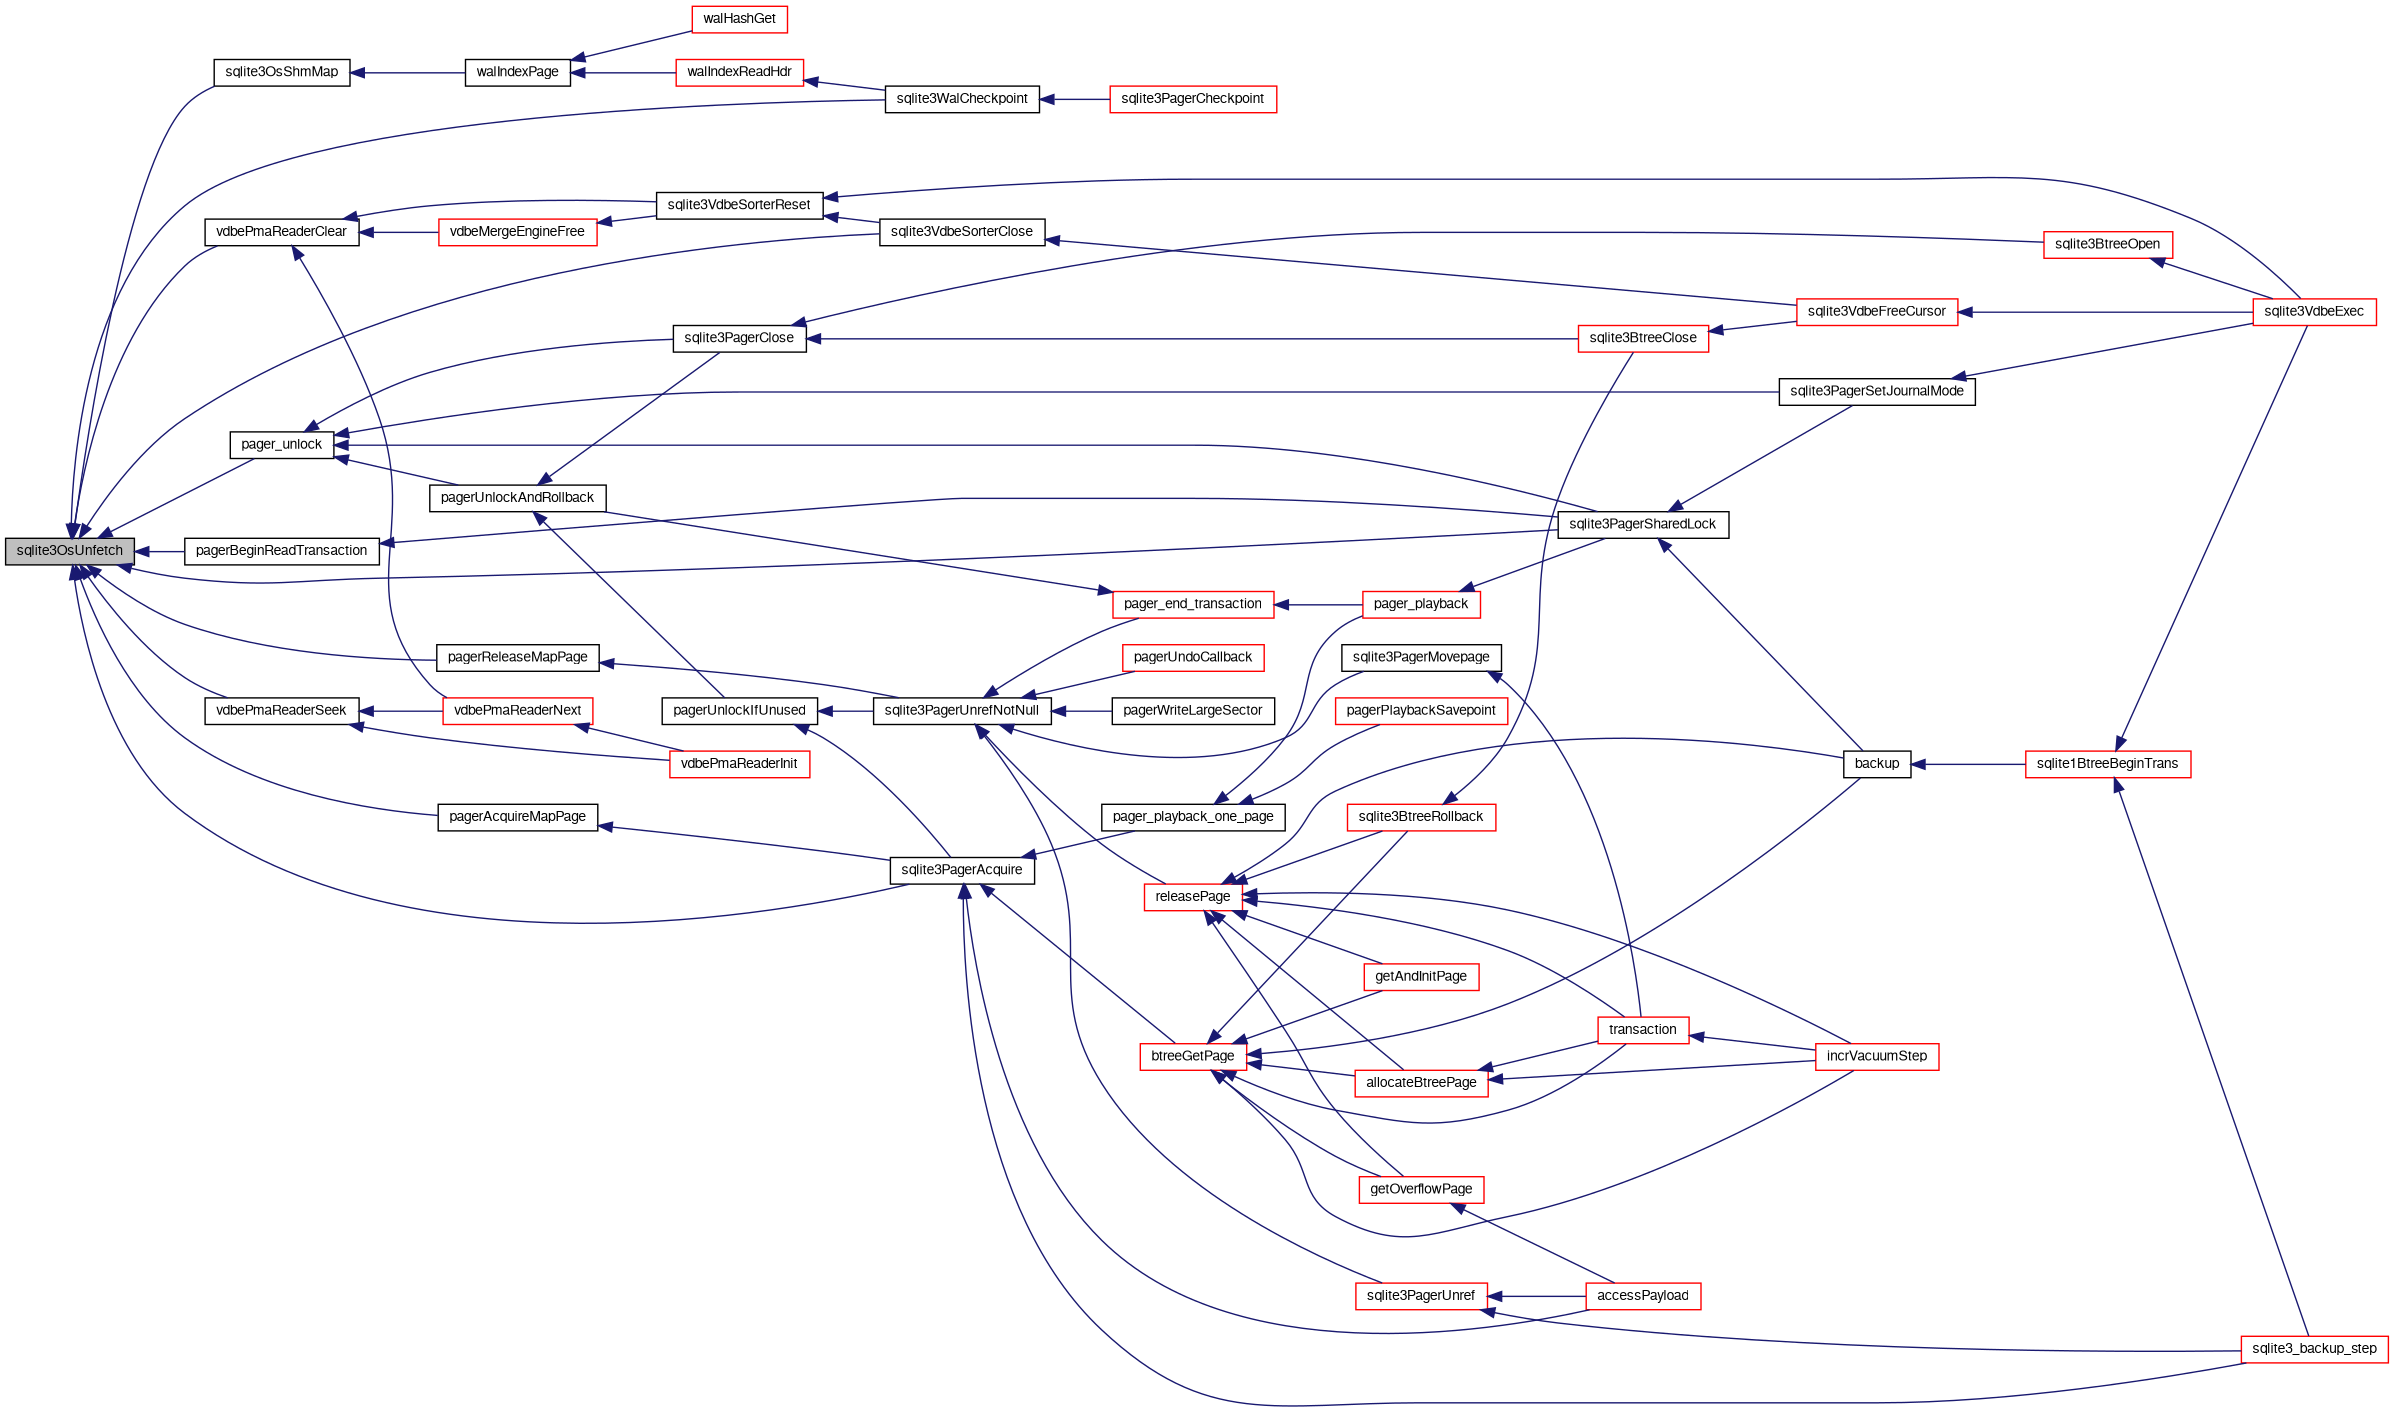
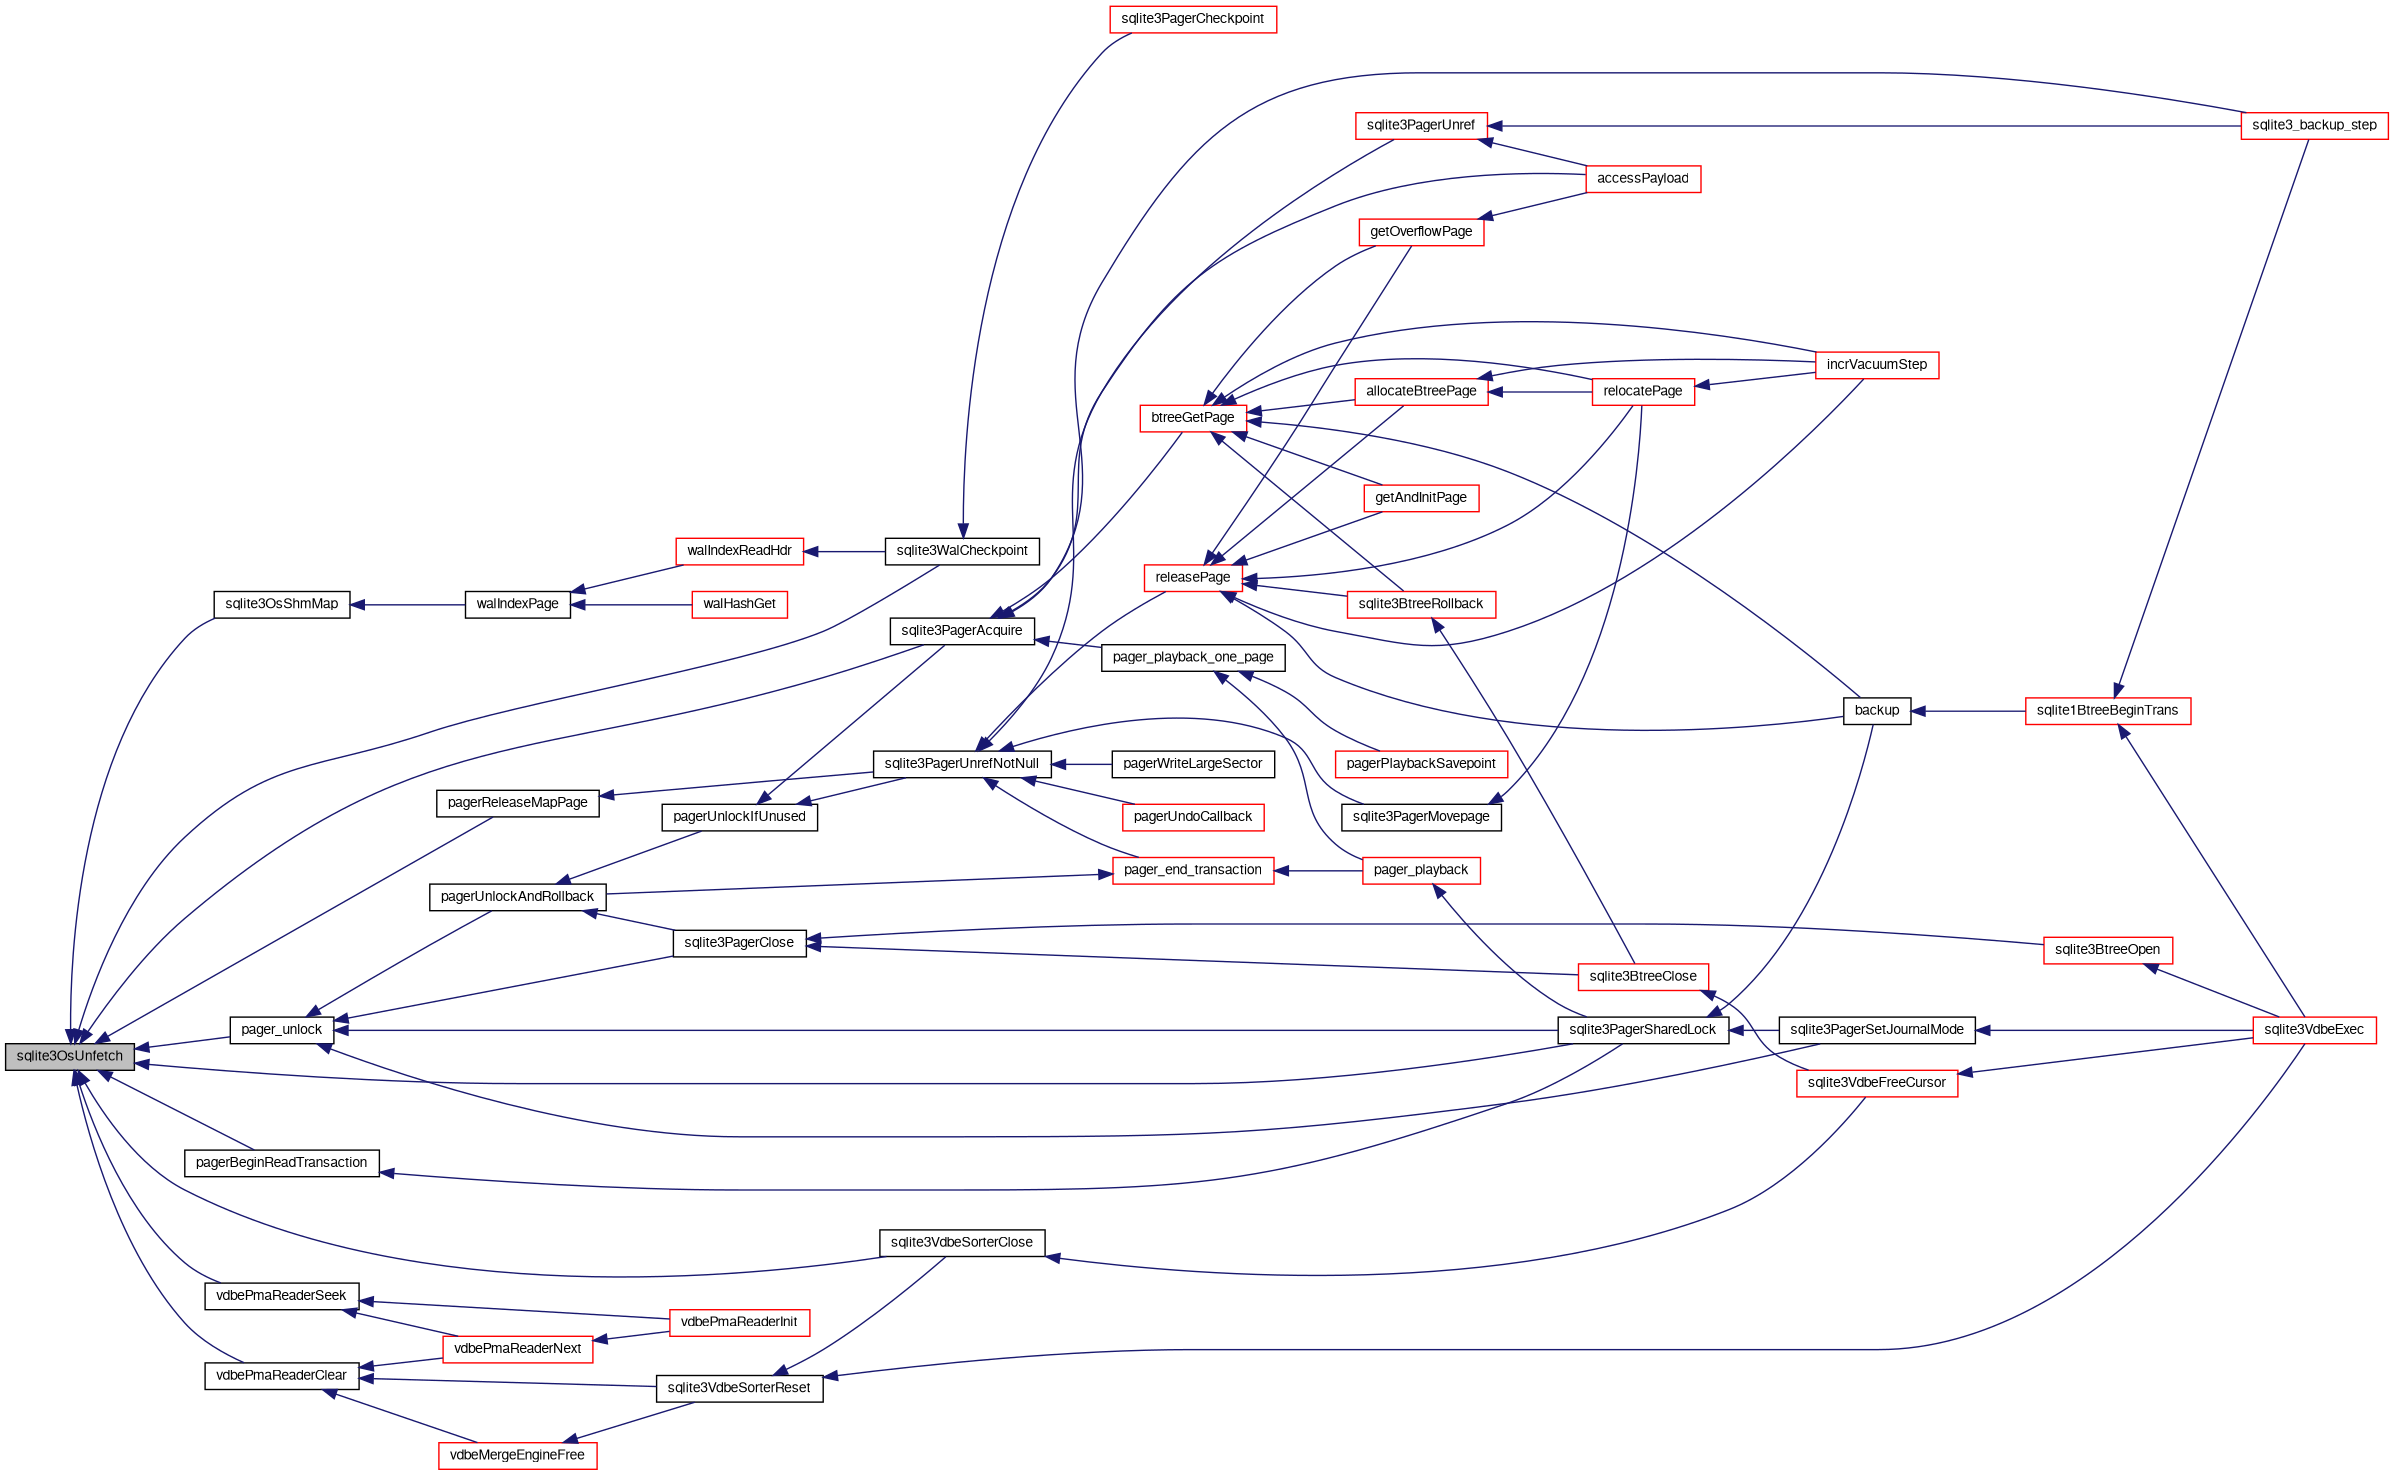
  digraph {
    rankdir=LR
    node [color=red fillcolor=white fontname=FreeSans fontsize=10 shape=record style=filled]
    edge [color=midnightblue dir=back fontname=FreeSans fontsize=10 labelfontname=FreeSans labelfontsize=10 style=solid]
    n1 [color=black fillcolor=grey75 fontcolor=black height=0.2 label=sqlite3OsUnfetch width=0.4]
    n2 [color=black height=0.2 label=sqlite3OsShmMap width=0.4]
    n3 [color=black height=0.2 label=sqlite3WalCheckpoint width=0.4]
    n4 [color=black height=0.2 label=pager_unlock width=0.4]
    n5 [color=black height=0.2 label=sqlite3PagerAcquire width=0.4]
    n6 [color=black height=0.2 label=sqlite3PagerSharedLock width=0.4]
    n7 [color=black height=0.2 label=pagerBeginReadTransaction width=0.4]
-   n8 [color=black height=0.2 label=pagerAcquireMapPage width=0.4]
    n9 [color=black height=0.2 label=pagerReleaseMapPage width=0.4]
    n10 [color=black height=0.2 label=vdbePmaReaderClear width=0.4]
    n11 [color=black height=0.2 label=sqlite3VdbeSorterClose width=0.4]
    n12 [color=black height=0.2 label=vdbePmaReaderSeek width=0.4]
    n13 [color=black height=0.2 label=walIndexPage width=0.4]
    n14 [height=0.2 label=sqlite3PagerCheckpoint width=0.4]
    n15 [color=black height=0.2 label=sqlite3PagerClose width=0.4]
    n16 [color=black height=0.2 label=pagerUnlockAndRollback width=0.4]
    n17 [color=black height=0.2 label=sqlite3PagerSetJournalMode width=0.4]
    n18 [color=black height=0.2 label=pager_playback_one_page width=0.4]
    n19 [height=0.2 label=sqlite3_backup_step width=0.4]
    n20 [height=0.2 label=btreeGetPage width=0.4]
    n21 [height=0.2 label=accessPayload width=0.4]
    n22 [color=black height=0.2 label=backup width=0.4]
    n23 [color=black height=0.2 label=sqlite3PagerUnrefNotNull width=0.4]
    n24 [height=0.2 label=vdbePmaReaderNext width=0.4]
    n25 [height=0.2 label=vdbeMergeEngineFree width=0.4]
    n26 [color=black height=0.2 label=sqlite3VdbeSorterReset width=0.4]
    n27 [height=0.2 label=sqlite3VdbeFreeCursor width=0.4]
    n28 [height=0.2 label=vdbePmaReaderInit width=0.4]
    n29 [height=0.2 label=walHashGet width=0.4]
    n30 [height=0.2 label=walIndexReadHdr width=0.4]
    n31 [height=0.2 label=sqlite3BtreeOpen width=0.4]
    n32 [height=0.2 label=sqlite3BtreeClose width=0.4]
    n33 [height=0.2 label=sqlite3VdbeExec width=0.4]
    n34 [color=black height=0.2 label=pagerUnlockIfUnused width=0.4]
    n35 [height=0.2 label=pager_end_transaction width=0.4]
    n36 [height=0.2 label=pagerUndoCallback width=0.4]
    n37 [height=0.2 label=sqlite3PagerUnref width=0.4]
    n38 [color=black height=0.2 label=pagerWriteLargeSector width=0.4]
    n39 [color=black height=0.2 label=sqlite3PagerMovepage width=0.4]
    n40 [height=0.2 label=releasePage width=0.4]
    n41 [height=0.2 label=pager_playback width=0.4]
    n42 [height=0.2 label=pagerPlaybackSavepoint width=0.4]
    n43 [height=0.2 label=getAndInitPage width=0.4]
-   n44 [height=0.2 label=transaction width=0.4]
+   n44 [height=0.2 label=relocatePage width=0.4]
    n45 [height=0.2 label=incrVacuumStep width=0.4]
    n46 [height=0.2 label=sqlite3BtreeRollback width=0.4]
    n47 [height=0.2 label=getOverflowPage width=0.4]
    n48 [height=0.2 label=allocateBtreePage width=0.4]
    n49 [height=0.2 label=sqlite1BtreeBeginTrans width=0.4]
    n1 -> n2
    n1 -> n3
    n1 -> n4
    n1 -> n5
    n1 -> n6
    n1 -> n7
-   n1 -> n8
    n1 -> n9
    n1 -> n10
    n1 -> n11
    n1 -> n12
    n2 -> n13
    n3 -> n14
    n4 -> n6
    n4 -> n15
    n4 -> n16
    n4 -> n17
    n5 -> n18
    n5 -> n19
    n5 -> n20
    n5 -> n21
    n6 -> n17
    n6 -> n22
    n7 -> n6
-   n8 -> n5
    n9 -> n23
    n10 -> n24
    n10 -> n25
    n10 -> n26
    n11 -> n27
    n12 -> n24
    n12 -> n28
    n13 -> n29
    n13 -> n30
    n15 -> n31
    n15 -> n32
    n16 -> n15
    n16 -> n34
    n17 -> n33
    n18 -> n41
    n18 -> n42
    n20 -> n22
    n20 -> n43
    n20 -> n44
    n20 -> n45
    n20 -> n46
    n20 -> n47
    n20 -> n48
    n22 -> n49
    n23 -> n35
    n23 -> n36
    n23 -> n37
    n23 -> n38
    n23 -> n39
    n23 -> n40
    n24 -> n28
    n25 -> n26
    n26 -> n11
    n26 -> n33
    n27 -> n33
    n30 -> n3
    n31 -> n33
    n32 -> n27
    n34 -> n5
    n34 -> n23
    n35 -> n16
    n35 -> n41
    n37 -> n19
    n37 -> n21
    n39 -> n44
    n40 -> n22
    n40 -> n43
    n40 -> n44
    n40 -> n45
    n40 -> n46
    n40 -> n47
    n40 -> n48
    n41 -> n6
    n44 -> n45
    n46 -> n32
    n47 -> n21
    n48 -> n44
    n48 -> n45
    n49 -> n19
    n49 -> n33
  }
